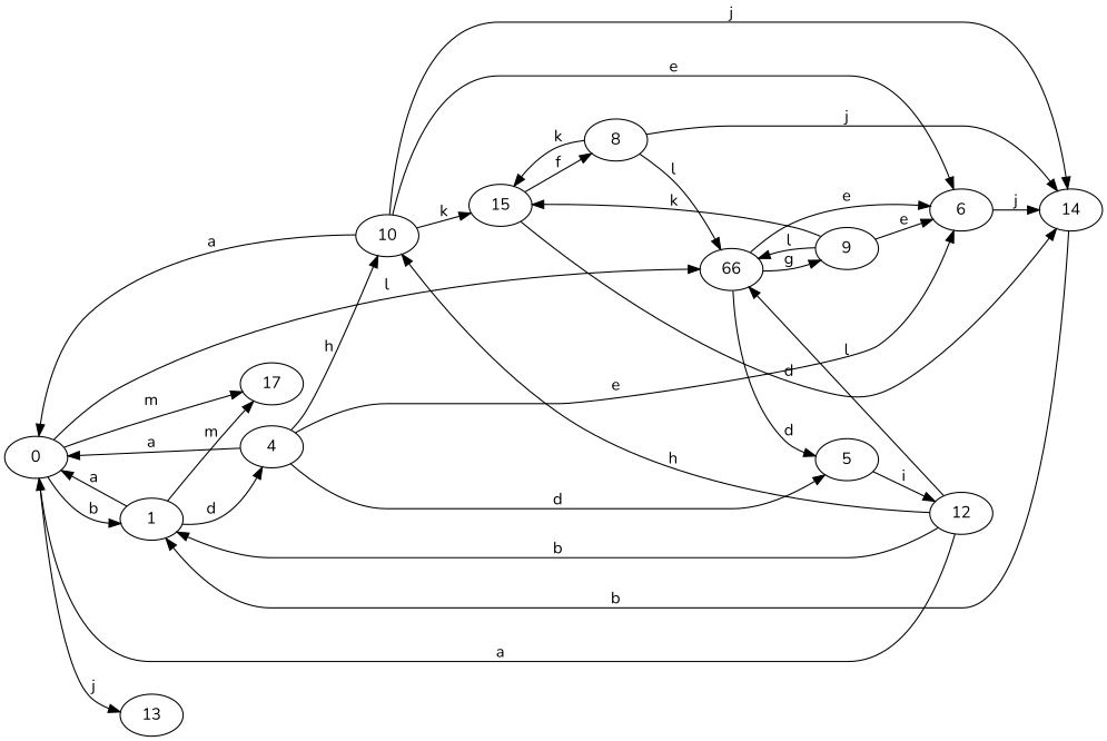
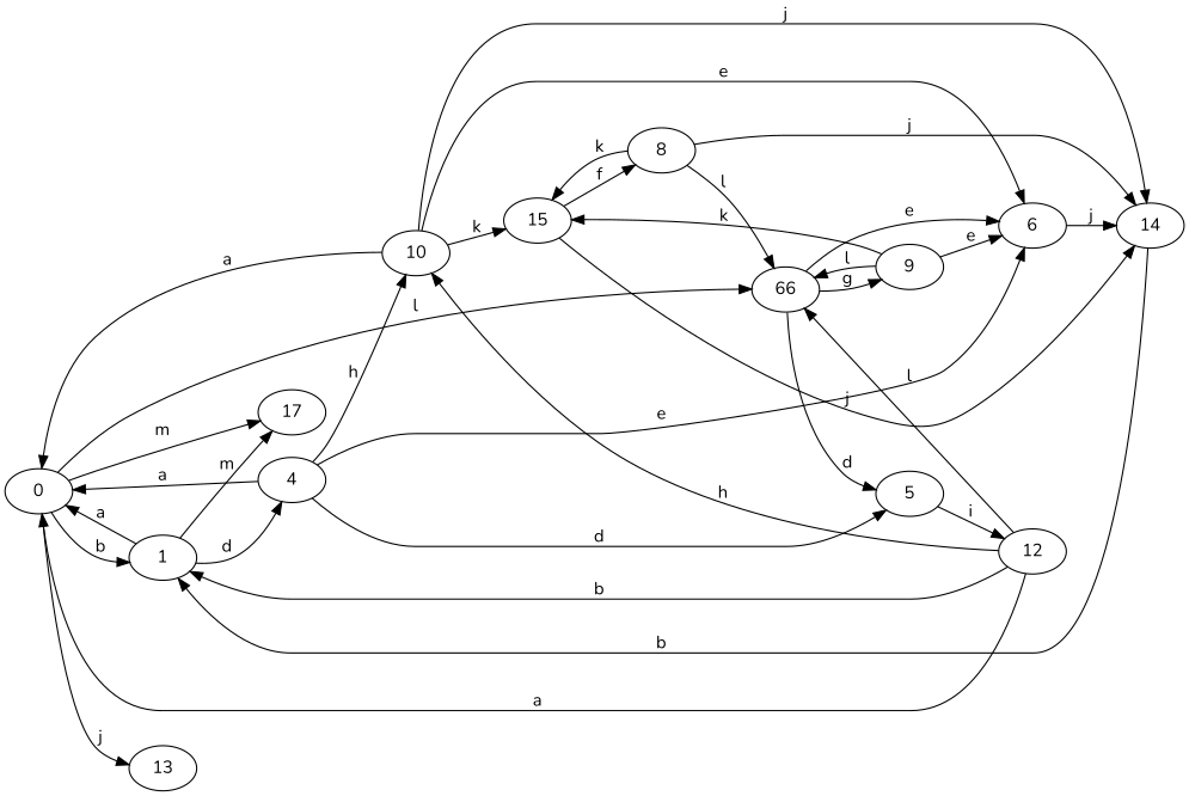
  strict digraph {
    fontname=Nunito
    rankdir=LR
    node [fontname=Nunito]
    edge [fontname=Nunito]
    0
    1
    13
    n4 [label=66]
    17
    4
    5
    6
    9
    10
    12
    14
    15
    8
    0 -> 1 [label=b]
    0 -> 13 [label=j]
    0 -> n4 [label=l]
    0 -> 17 [label=m]
    1 -> 0 [label=a]
    1 -> 17 [label=m]
    1 -> 4 [label=d]
    n4 -> 5 [label=d]
    n4 -> 6 [label=e]
    n4 -> 9 [label=g]
    4 -> 0 [label=a]
    4 -> 5 [label=d]
    4 -> 6 [label=e]
    4 -> 10 [label=h]
    5 -> 12 [label=i]
    6 -> 14 [label=j]
    9 -> n4 [label=l]
    9 -> 6 [label=e]
    9 -> 15 [label=k]
    10 -> 0 [label=a]
    10 -> 6 [label=e]
    10 -> 14 [label=j]
    10 -> 15 [label=k]
    12 -> 0 [label=a]
    12 -> 1 [label=b]
    12 -> n4 [label=l]
    12 -> 10 [label=h]
    14 -> 1 [label=b]
-   15 -> 14 [label=d]
+   15 -> 14 [label=j]
    15 -> 8 [label=f]
    8 -> n4 [label=l]
    8 -> 14 [label=j]
    8 -> 15 [label=k]
  }
